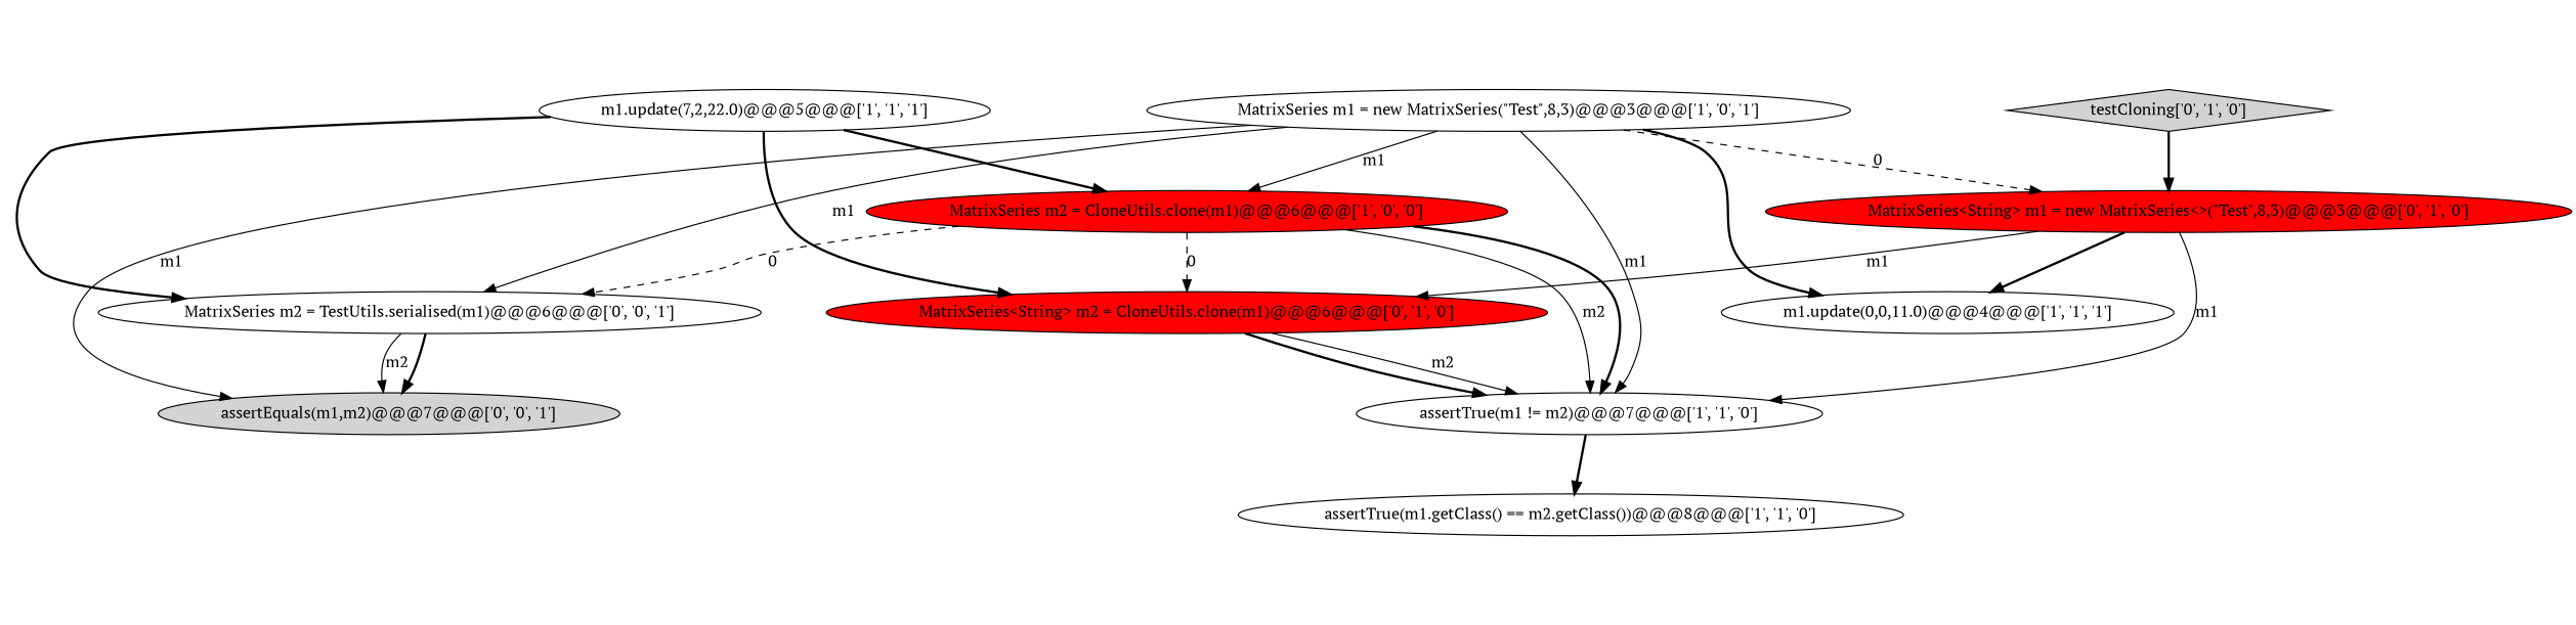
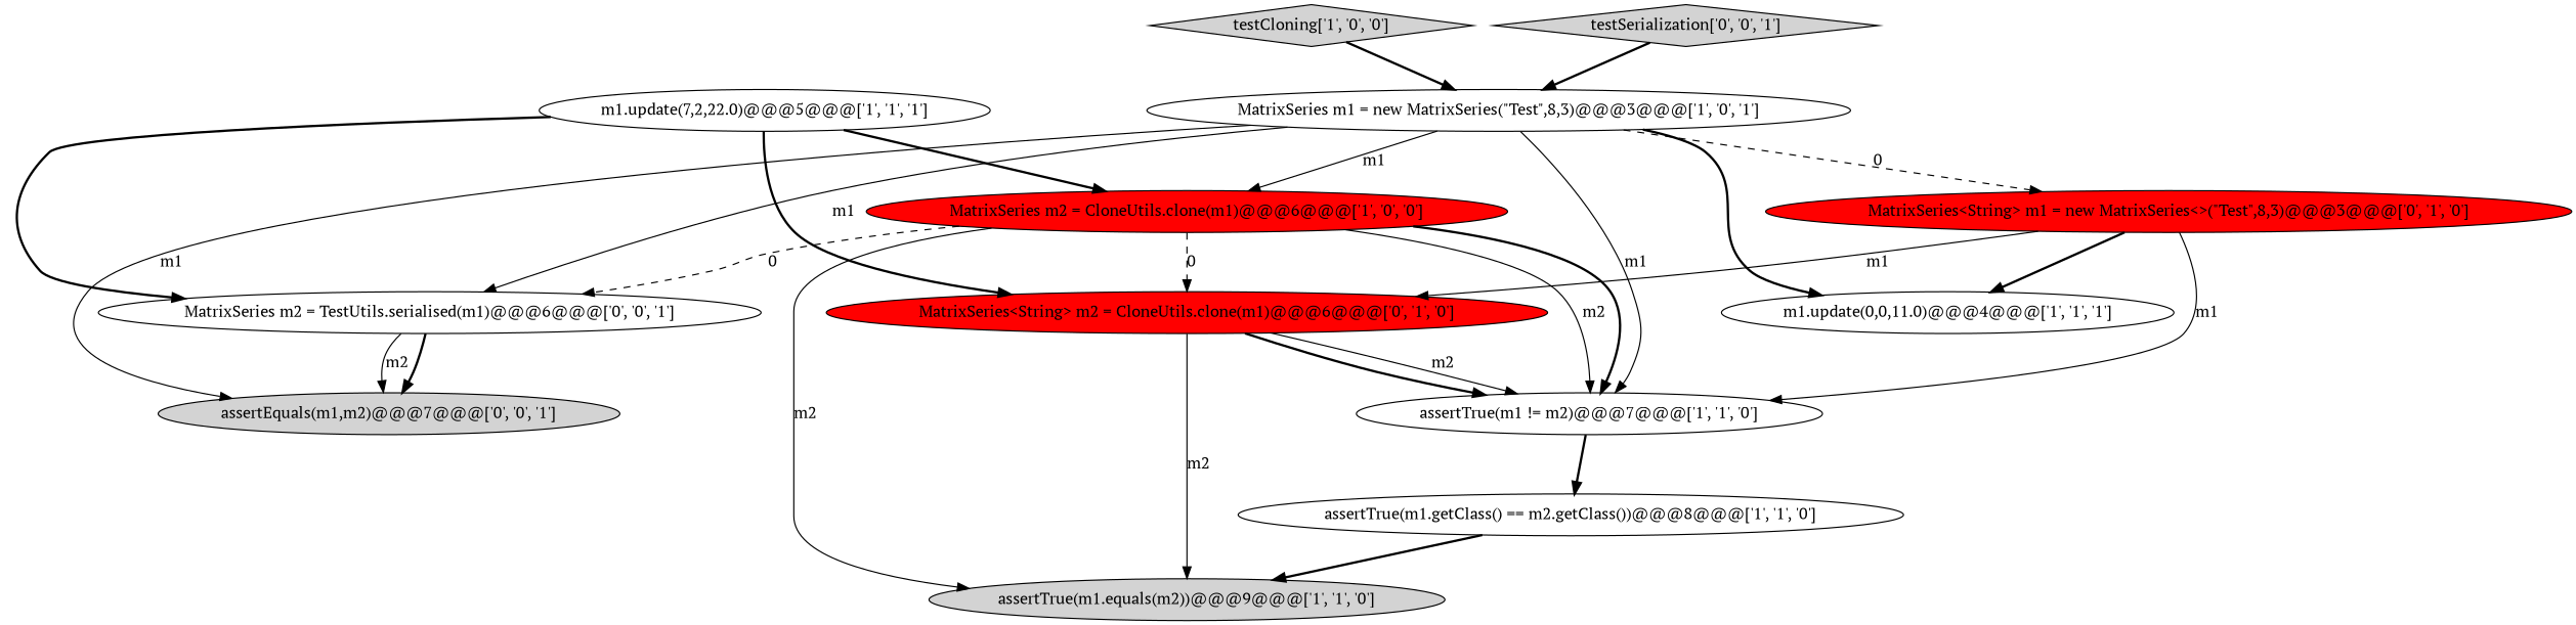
  digraph {
    fontname="PT Serif"
    node [fillcolor=white fontname="PT Serif" shape=ellipse style=filled]
    edge [fontname="PT Serif" style=bold]
    n1 [label="assertTrue(m1.getClass() == m2.getClass())@@@8@@@['1', '1', '0']"]
+   n2 [fillcolor=lightgray label="assertTrue(m1.equals(m2))@@@9@@@['1', '1', '0']"]
    n3 [label="MatrixSeries m1 = new MatrixSeries(\"Test\",8,3)@@@3@@@['1', '0', '1']"]
    n4 [fillcolor=lightgray label="assertEquals(m1,m2)@@@7@@@['0', '0', '1']"]
    n5 [label="assertTrue(m1 != m2)@@@7@@@['1', '1', '0']"]
    n6 [label="MatrixSeries m2 = TestUtils.serialised(m1)@@@6@@@['0', '0', '1']"]
    n7 [label="m1.update(0,0,11.0)@@@4@@@['1', '1', '1']"]
    n8 [fillcolor=red label="MatrixSeries<String> m1 = new MatrixSeries<>(\"Test\",8,3)@@@3@@@['0', '1', '0']"]
    n9 [fillcolor=red label="MatrixSeries m2 = CloneUtils.clone(m1)@@@6@@@['1', '0', '0']"]
    n10 [fillcolor=red label="MatrixSeries<String> m2 = CloneUtils.clone(m1)@@@6@@@['0', '1', '0']"]
+   n11 [fillcolor=lightgray label="testCloning['1', '0', '0']" shape=diamond]
    n12 [label="m1.update(7,2,22.0)@@@5@@@['1', '1', '1']"]
-   n13 [fillcolor=lightgray label="testCloning['0', '1', '0']" shape=diamond]
+   n14 [fillcolor=lightgray label="testSerialization['0', '0', '1']" shape=diamond]
+   n1 -> n2
    n3 -> n4 [label=m1 style=solid]
    n3 -> n5 [label=m1 style=solid]
    n3 -> n6 [label=m1 style=solid]
    n3 -> n7
    n3 -> n8 [label=0 style=dashed]
    n3 -> n9 [label=m1 style=solid]
    n5 -> n1
    n6 -> n4
    n6 -> n4 [label=m2 style=solid]
    n8 -> n5 [label=m1 style=solid]
    n8 -> n7
    n8 -> n10 [label=m1 style=solid]
+   n9 -> n2 [label=m2 style=solid]
    n9 -> n5 [label=m2 style=solid]
    n9 -> n5
    n9 -> n6 [label=0 style=dashed]
    n9 -> n10 [label=0 style=dashed]
+   n10 -> n2 [label=m2 style=solid]
    n10 -> n5
    n10 -> n5 [label=m2 style=solid]
+   n11 -> n3
    n12 -> n6
    n12 -> n9
    n12 -> n10
-   n13 -> n8
+   n14 -> n3
  }
